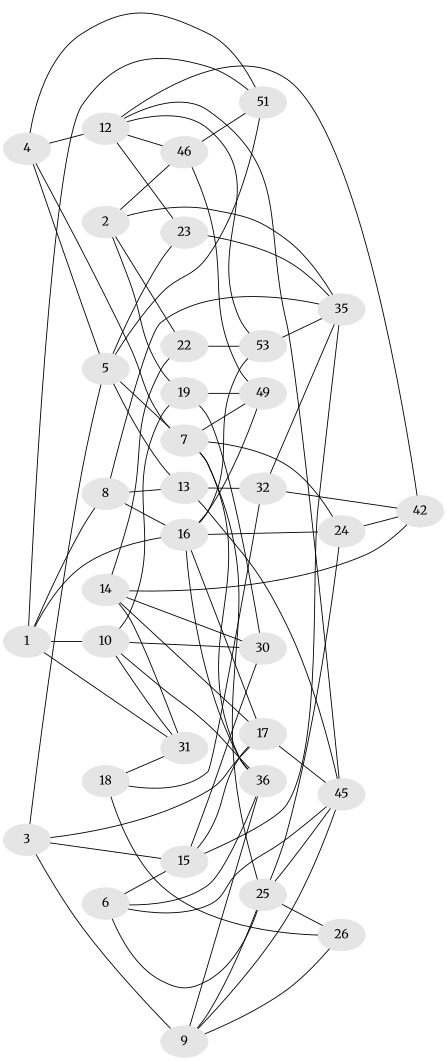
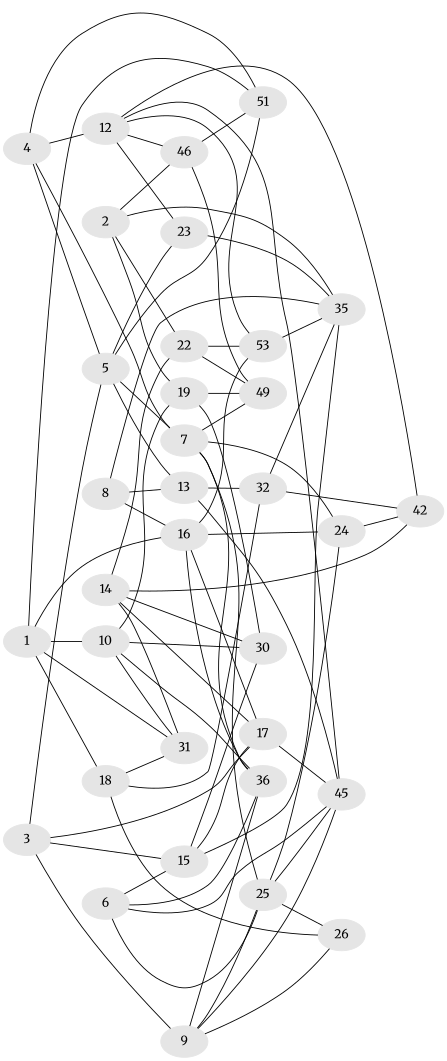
  graph {
    fontname=Merriweather
    rankdir=LR
    node [color=gray90 fontname=Merriweather style=filled]
    edge [fontname=Merriweather]
    1 [super="+11"]
    8
    10 [super="+20"]
    16 [super="+21"]
    n5 [label=31]
    51
    35 [super="+40"]
    13
    19
    36 [super="+39"]
    30
    17 [super="+43"]
    n13 [label=24]
    n14 [label=53]
    2
    22 [super="+28"]
    46
    49
    5 [super="+38"]
    7 [super="+37"]
    23
    3
    9 [super="+29"]
    15 [super="+47"]
    25 [super="+31"]
    45 [super="+48"]
    26 [super="+27"]
    4
    12 [super="+24"]
    42
    32
    6
    14 [super="+44"]
    18
-   1 -- 8
+   1 -- 18
    1 -- 10 [weight=2]
    1 -- 16
    1 -- n5
    1 -- 51
    8 -- 16
    8 -- 35
    8 -- 13
    10 -- n5
    10 -- 19
    10 -- 36
    10 -- 30
    16 -- 36
    16 -- 17
    16 -- n13
    16 -- n14
    13 -- 45
    13 -- 32
    19 -- 30
    19 -- 49
    17 -- 45
    n13 -- 42
    n14 -- 35
    2 -- 35
    2 -- 19
    2 -- 22
    2 -- 46
    22 -- n14
-   16 -- 49
+   22 -- 49
    46 -- 51
    46 -- 49
    5 -- 51
    5 -- 13
    5 -- 7
    5 -- 23
    7 -- 36
    7 -- n13
    7 -- 49
    7 -- 25
    23 -- 35
    3 -- 17
    3 -- 5
    3 -- 9
    3 -- 15
    9 -- 36 [weight=2]
    9 -- 25
    9 -- 45
    9 -- 26
    15 -- 35
    15 -- 30
    15 -- 17 [weight=2]
    25 -- n13
    25 -- 45
    25 -- 26
    4 -- 51
    4 -- 5
    4 -- 7
    4 -- 12
    12 -- n14
    12 -- 46
    12 -- 23
    12 -- 45
    12 -- 42
    32 -- 35
    32 -- 42
    6 -- 36
    6 -- 15
    6 -- 25
    6 -- 45
    14 -- n5
    14 -- 30
    14 -- 17
    14 -- 22 [weight=2]
    14 -- 42
    18 -- n5
    18 -- 26 [weight=2]
    18 -- 32
  }
